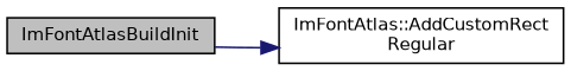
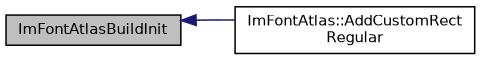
  digraph {
    rankdir=LR
    node [color=black fontname=Helvetica fontsize=10 shape=record style=filled]
    n1 [fillcolor=grey75 fontcolor=black height=0.2 label=ImFontAtlasBuildInit width=0.4]
    n2 [fillcolor=white height=0.2 label="ImFontAtlas::AddCustomRect\lRegular" width=0.4]
-   n1 -> n2 [color=midnightblue fontname=Helvetica fontsize=10 labelfontname=Helvetica labelfontsize=10 style=solid]
+   n2 -> n1 [color=midnightblue fontname=Helvetica fontsize=10 labelfontname=Helvetica labelfontsize=10 style=solid]
  }
